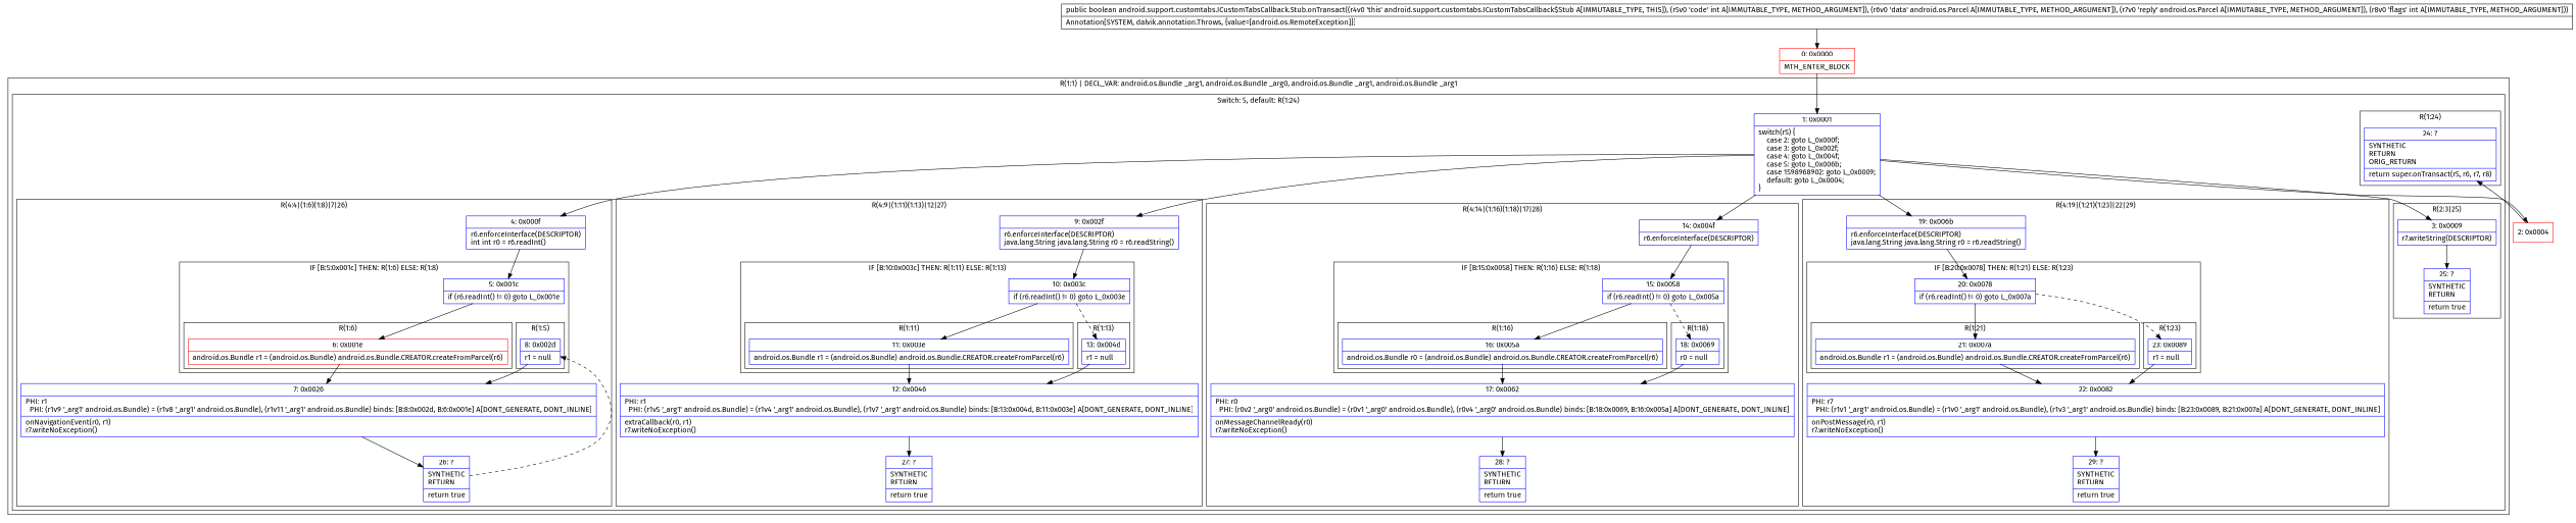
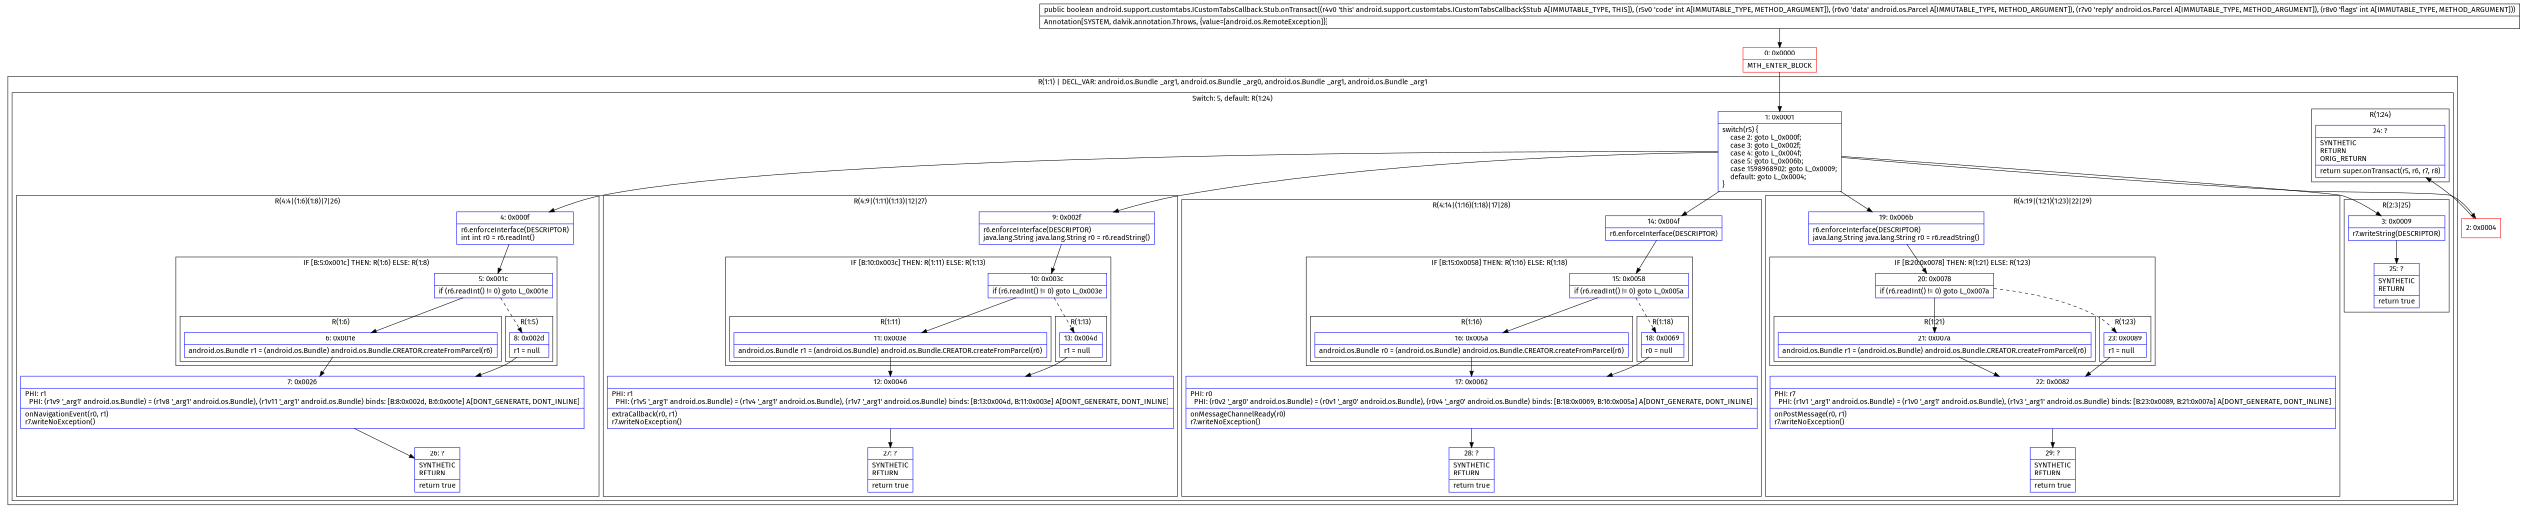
  digraph {
    fontname="Fira Sans"
    node [color=blue fontname="Fira Sans" shape=record]
    edge [fontname="Fira Sans"]
-   n1 [color=red label="{6\:\ 0x001e|android.os.Bundle r1 = (android.os.Bundle) android.os.Bundle.CREATOR.createFromParcel(r6)\l}"]
+   n1 [label="{6\:\ 0x001e|android.os.Bundle r1 = (android.os.Bundle) android.os.Bundle.CREATOR.createFromParcel(r6)\l}"]
    n2 [label="{8\:\ 0x002d|r1 = null\l}"]
    n3 [label="{5\:\ 0x001c|if (r6.readInt() != 0) goto L_0x001e\l}"]
    n4 [label="{4\:\ 0x000f|r6.enforceInterface(DESCRIPTOR)\lint int r0 = r6.readInt()\l}"]
    n5 [label="{7\:\ 0x0026|PHI: r1 \l  PHI: (r1v9 '_arg1' android.os.Bundle) = (r1v8 '_arg1' android.os.Bundle), (r1v11 '_arg1' android.os.Bundle) binds: [B:8:0x002d, B:6:0x001e] A[DONT_GENERATE, DONT_INLINE]\l|onNavigationEvent(r0, r1)\lr7.writeNoException()\l}"]
    n6 [label="{26\:\ ?|SYNTHETIC\lRETURN\l|return true\l}"]
    n7 [label="{11\:\ 0x003e|android.os.Bundle r1 = (android.os.Bundle) android.os.Bundle.CREATOR.createFromParcel(r6)\l}"]
    n8 [label="{13\:\ 0x004d|r1 = null\l}"]
    n9 [label="{10\:\ 0x003c|if (r6.readInt() != 0) goto L_0x003e\l}"]
    n10 [label="{9\:\ 0x002f|r6.enforceInterface(DESCRIPTOR)\ljava.lang.String java.lang.String r0 = r6.readString()\l}"]
    n11 [label="{12\:\ 0x0046|PHI: r1 \l  PHI: (r1v5 '_arg1' android.os.Bundle) = (r1v4 '_arg1' android.os.Bundle), (r1v7 '_arg1' android.os.Bundle) binds: [B:13:0x004d, B:11:0x003e] A[DONT_GENERATE, DONT_INLINE]\l|extraCallback(r0, r1)\lr7.writeNoException()\l}"]
    n12 [label="{27\:\ ?|SYNTHETIC\lRETURN\l|return true\l}"]
    n13 [label="{16\:\ 0x005a|android.os.Bundle r0 = (android.os.Bundle) android.os.Bundle.CREATOR.createFromParcel(r6)\l}"]
    n14 [label="{18\:\ 0x0069|r0 = null\l}"]
    n15 [label="{15\:\ 0x0058|if (r6.readInt() != 0) goto L_0x005a\l}"]
    n16 [label="{14\:\ 0x004f|r6.enforceInterface(DESCRIPTOR)\l}"]
    n17 [label="{17\:\ 0x0062|PHI: r0 \l  PHI: (r0v2 '_arg0' android.os.Bundle) = (r0v1 '_arg0' android.os.Bundle), (r0v4 '_arg0' android.os.Bundle) binds: [B:18:0x0069, B:16:0x005a] A[DONT_GENERATE, DONT_INLINE]\l|onMessageChannelReady(r0)\lr7.writeNoException()\l}"]
    n18 [label="{28\:\ ?|SYNTHETIC\lRETURN\l|return true\l}"]
    n19 [label="{21\:\ 0x007a|android.os.Bundle r1 = (android.os.Bundle) android.os.Bundle.CREATOR.createFromParcel(r6)\l}"]
    n20 [label="{23\:\ 0x0089|r1 = null\l}"]
    n21 [label="{20\:\ 0x0078|if (r6.readInt() != 0) goto L_0x007a\l}"]
    n22 [label="{19\:\ 0x006b|r6.enforceInterface(DESCRIPTOR)\ljava.lang.String java.lang.String r0 = r6.readString()\l}"]
    n23 [label="{22\:\ 0x0082|PHI: r7 \l  PHI: (r1v1 '_arg1' android.os.Bundle) = (r1v0 '_arg1' android.os.Bundle), (r1v3 '_arg1' android.os.Bundle) binds: [B:23:0x0089, B:21:0x007a] A[DONT_GENERATE, DONT_INLINE]\l|onPostMessage(r0, r1)\lr7.writeNoException()\l}"]
    n24 [label="{29\:\ ?|SYNTHETIC\lRETURN\l|return true\l}"]
    n25 [label="{3\:\ 0x0009|r7.writeString(DESCRIPTOR)\l}"]
    n26 [label="{25\:\ ?|SYNTHETIC\lRETURN\l|return true\l}"]
    n27 [label="{24\:\ ?|SYNTHETIC\lRETURN\lORIG_RETURN\l|return super.onTransact(r5, r6, r7, r8)\l}"]
    n28 [label="{1\:\ 0x0001|switch(r5) \{\l    case 2: goto L_0x000f;\l    case 3: goto L_0x002f;\l    case 4: goto L_0x004f;\l    case 5: goto L_0x006b;\l    case 1598968902: goto L_0x0009;\l    default: goto L_0x0004;\l\}\l}"]
    n29 [color=red label="{2\:\ 0x0004}"]
    n30 [color=red label="{0\:\ 0x0000|MTH_ENTER_BLOCK\l}"]
    n31 [label="{public boolean android.support.customtabs.ICustomTabsCallback.Stub.onTransact((r4v0 'this' android.support.customtabs.ICustomTabsCallback$Stub A[IMMUTABLE_TYPE, THIS]), (r5v0 'code' int A[IMMUTABLE_TYPE, METHOD_ARGUMENT]), (r6v0 'data' android.os.Parcel A[IMMUTABLE_TYPE, METHOD_ARGUMENT]), (r7v0 'reply' android.os.Parcel A[IMMUTABLE_TYPE, METHOD_ARGUMENT]), (r8v0 'flags' int A[IMMUTABLE_TYPE, METHOD_ARGUMENT]))  | Annotation[SYSTEM, dalvik.annotation.Throws, \{value=[android.os.RemoteException]\}]\l}" color=""]
    subgraph cluster_1 {
      label="R(1:1) | DECL_VAR: android.os.Bundle _arg1, android.os.Bundle _arg0, android.os.Bundle _arg1, android.os.Bundle _arg1\l"
      subgraph cluster_2 {
        label="Switch: 5, default: R(1:24)"
        n28
        subgraph cluster_3 {
          label="R(4:4|(1:6)(1:8)|7|26)"
          n4
          n5
          n6
          subgraph cluster_4 {
            label="IF [B:5:0x001c] THEN: R(1:6) ELSE: R(1:8)"
            n3
            subgraph cluster_5 {
              label="R(1:6)"
              n1
            }
            subgraph cluster_6 {
              label="R(1:5)"
              n2
            }
          }
        }
        subgraph cluster_7 {
          label="R(4:9|(1:11)(1:13)|12|27)"
          n10
          n11
          n12
          subgraph cluster_8 {
            label="IF [B:10:0x003c] THEN: R(1:11) ELSE: R(1:13)"
            n9
            subgraph cluster_9 {
              label="R(1:11)"
              n7
            }
            subgraph cluster_10 {
              label="R(1:13)"
              n8
            }
          }
        }
        subgraph cluster_11 {
          label="R(4:14|(1:16)(1:18)|17|28)"
          n16
          n17
          n18
          subgraph cluster_12 {
            label="IF [B:15:0x0058] THEN: R(1:16) ELSE: R(1:18)"
            n15
            subgraph cluster_13 {
              label="R(1:16)"
              n13
            }
            subgraph cluster_14 {
              label="R(1:18)"
              n14
            }
          }
        }
        subgraph cluster_15 {
          label="R(4:19|(1:21)(1:23)|22|29)"
          n22
          n23
          n24
          subgraph cluster_16 {
            label="IF [B:20:0x0078] THEN: R(1:21) ELSE: R(1:23)"
            n21
            subgraph cluster_17 {
              label="R(1:21)"
              n19
            }
            subgraph cluster_18 {
              label="R(1:23)"
              n20
            }
          }
        }
        subgraph cluster_19 {
          label="R(2:3|25)"
          n25
          n26
        }
        subgraph cluster_20 {
          label="R(1:24)"
          n27
        }
      }
    }
    n1 -> n5
    n2 -> n5
    n3 -> n1
-   n6 -> n2 [style=dashed]
+   n3 -> n2 [style=dashed]
    n4 -> n3
    n5 -> n6
    n7 -> n11
    n8 -> n11
    n9 -> n7
    n9 -> n8 [style=dashed]
    n10 -> n9
    n11 -> n12
    n13 -> n17
    n14 -> n17
    n15 -> n13
    n15 -> n14 [style=dashed]
    n16 -> n15
    n17 -> n18
    n19 -> n23
    n20 -> n23
    n21 -> n19
    n21 -> n20 [style=dashed]
    n22 -> n21
    n23 -> n24
    n25 -> n26
    n28 -> n4
    n28 -> n10
    n28 -> n16
    n28 -> n22
    n28 -> n25
    n28 -> n29
    n29 -> n27
    n30 -> n28
    n31 -> n30
  }
